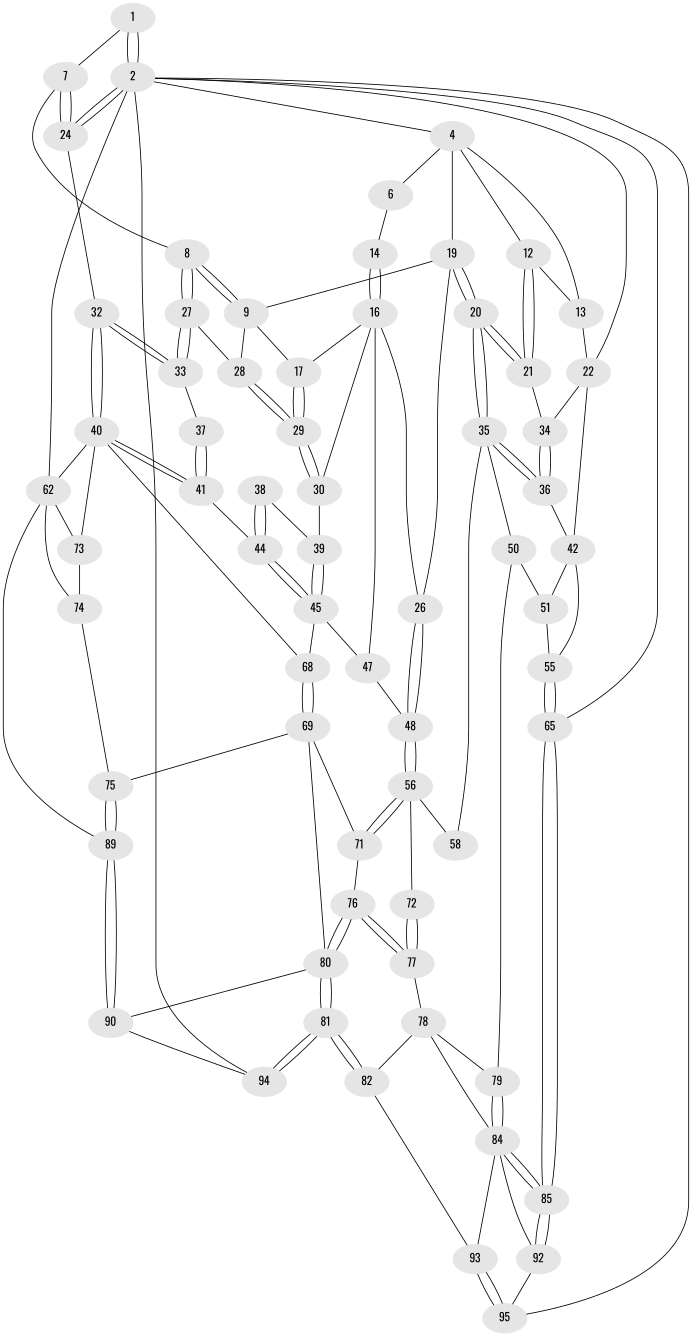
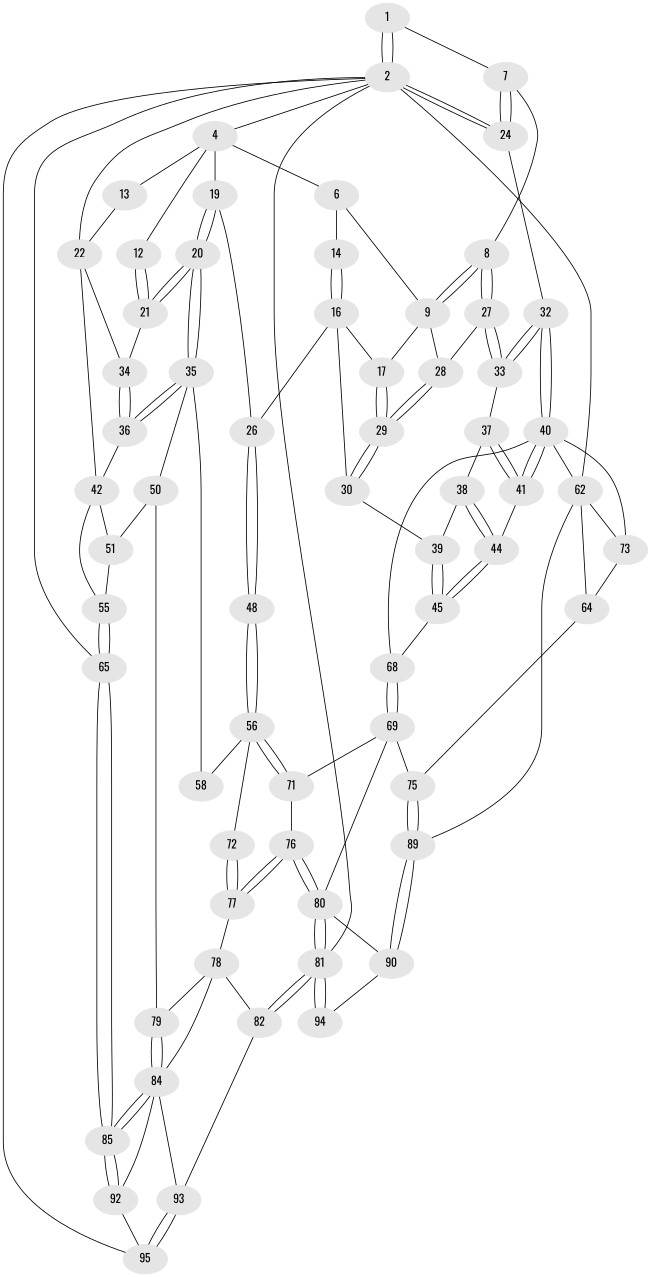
  graph {
    fontname=Oswald
    node [color=gray90 fontname=Oswald style=filled]
    edge [fontname=Oswald]
    2 [super="+3"]
    1
    7
    4 [super="+5"]
    22 [super="+23"]
    24
    62 [super="+63+87"]
    65
    94
    95
    8
    6 [super="+10"]
    12
    13
    19
    34
    42 [super="+43"]
    32
    73
-   74
+   74 [label=64]
    89
    85
    14
    9 [super="+18"]
    21
    16 [super="+25"]
    26
    20
    17
    28
    27
    33
    29
    30
-   47
    48
    39
    35 [super="+49"]
    36
    50 [super="+59"]
    58
    51 [super="+52+54"]
    55
    40 [super="+64"]
    56 [super="+57"]
    37
    45 [super="+46"]
    41
    68
    38
    79
    44
    69 [super="+70"]
    71
    72
    84 [super="+86"]
    76
    77
    75
    90
    92
    80 [super="+88"]
    81
    78 [super="+83"]
    82
    93
    2 -- 4
    2 -- 22
    2 -- 24
    2 -- 24
    2 -- 62 [weight=2]
    2 -- 65
-   2 -- 94
+   2 -- 81
    2 -- 95
    1 -- 2
    1 -- 2
    1 -- 7
    7 -- 24
    7 -- 24
    7 -- 8
    4 -- 6
    4 -- 12
    4 -- 13
    4 -- 19
    22 -- 34
    22 -- 42
    24 -- 32
    62 -- 73
    62 -- 74
    62 -- 89
    65 -- 85
    65 -- 85
    8 -- 9
    8 -- 9
    8 -- 27
    8 -- 27
    6 -- 14
-   19 -- 9
-   12 -- 13
+   6 -- 9
    12 -- 21
    12 -- 21
    13 -- 22
    19 -- 26
    19 -- 20
    19 -- 20
    34 -- 36
    34 -- 36
    42 -- 51 [weight=2]
    42 -- 55
    32 -- 33
    32 -- 33
    32 -- 40
    32 -- 40
    73 -- 74
    74 -- 75
    89 -- 90
    89 -- 90
    85 -- 92
    85 -- 92
    14 -- 16
    14 -- 16
    9 -- 17
    9 -- 28
    21 -- 34
    16 -- 26
    16 -- 17
    16 -- 30
-   16 -- 47
    26 -- 48
    26 -- 48
    20 -- 21
    20 -- 21
    20 -- 35
    20 -- 35
    17 -- 29
    17 -- 29
    28 -- 29
    28 -- 29
    27 -- 28
    27 -- 33
    27 -- 33
    33 -- 37
    29 -- 30
    29 -- 30
    30 -- 39
-   47 -- 48
    48 -- 56
    48 -- 56
    39 -- 45
    39 -- 45
    35 -- 36
    35 -- 36
    35 -- 50
    35 -- 58
    36 -- 42
    50 -- 51 [weight=2]
    50 -- 79
    51 -- 55
    55 -- 65
    55 -- 65
    40 -- 62
    40 -- 73
    40 -- 41
    40 -- 41
    40 -- 68
    56 -- 58
    56 -- 71
    56 -- 71
    56 -- 72
    37 -- 41
    37 -- 41
-   45 -- 47
+   37 -- 38
    45 -- 68
    41 -- 44
    68 -- 69
    68 -- 69
    38 -- 39
    38 -- 44
    38 -- 44
    79 -- 84
    79 -- 84
    44 -- 45
    44 -- 45
    69 -- 71
    69 -- 75
    69 -- 80
    71 -- 76
    72 -- 77
    72 -- 77
    84 -- 85
    84 -- 85
    84 -- 92
    84 -- 93
    76 -- 77
    76 -- 77
    76 -- 80
    76 -- 80
    77 -- 78
    75 -- 89
    75 -- 89
    90 -- 94
    92 -- 95
    80 -- 90
    80 -- 81
    80 -- 81
    81 -- 94
    81 -- 94
    81 -- 82
    81 -- 82
    78 -- 79
    78 -- 84
    78 -- 82
    82 -- 93
    93 -- 95
    93 -- 95
  }
